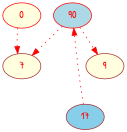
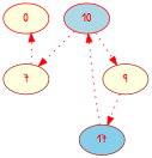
  digraph {
    fontname="Patrick Hand"
    node [color=brown fillcolor=lightyellow fontcolor=red fontname="Patrick Hand" style=filled]
    edge [color=red fontname="Patrick Hand" style=dotted]
    0 [color=red]
    n2 [fillcolor=skyblue label=17]
    9
    7
-   10 [color=red fillcolor=lightblue label=90]
+   10 [color=red fillcolor=lightblue]
    n2 -> 10
-   0 -> 7
+   9 -> n2
+   7 -> 0
    10 -> 9
    10 -> 7
  }
